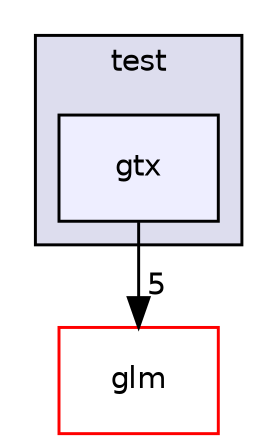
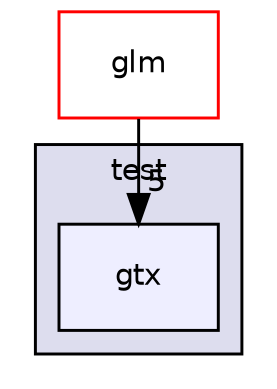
  digraph {
    compound=true
    node [fontname=Helvetica fontsize=10 shape=box style=filled]
    n1 [fillcolor="#eeeeff" label=gtx pencolor=black]
    n2 [color=red fillcolor=white label=glm]
    subgraph cluster_1 {
      bgcolor="#ddddee"
      fontname=Helvetica
      fontsize=10
      label=test
      pencolor=black
      n1
    }
-   n1 -> n2 [headlabel=5 labeldistance=1.5 labelfontname=Helvetica labelfontsize=10]
+   n2 -> n1 [headlabel=5 labeldistance=1.5 labelfontname=Helvetica labelfontsize=10]
  }
